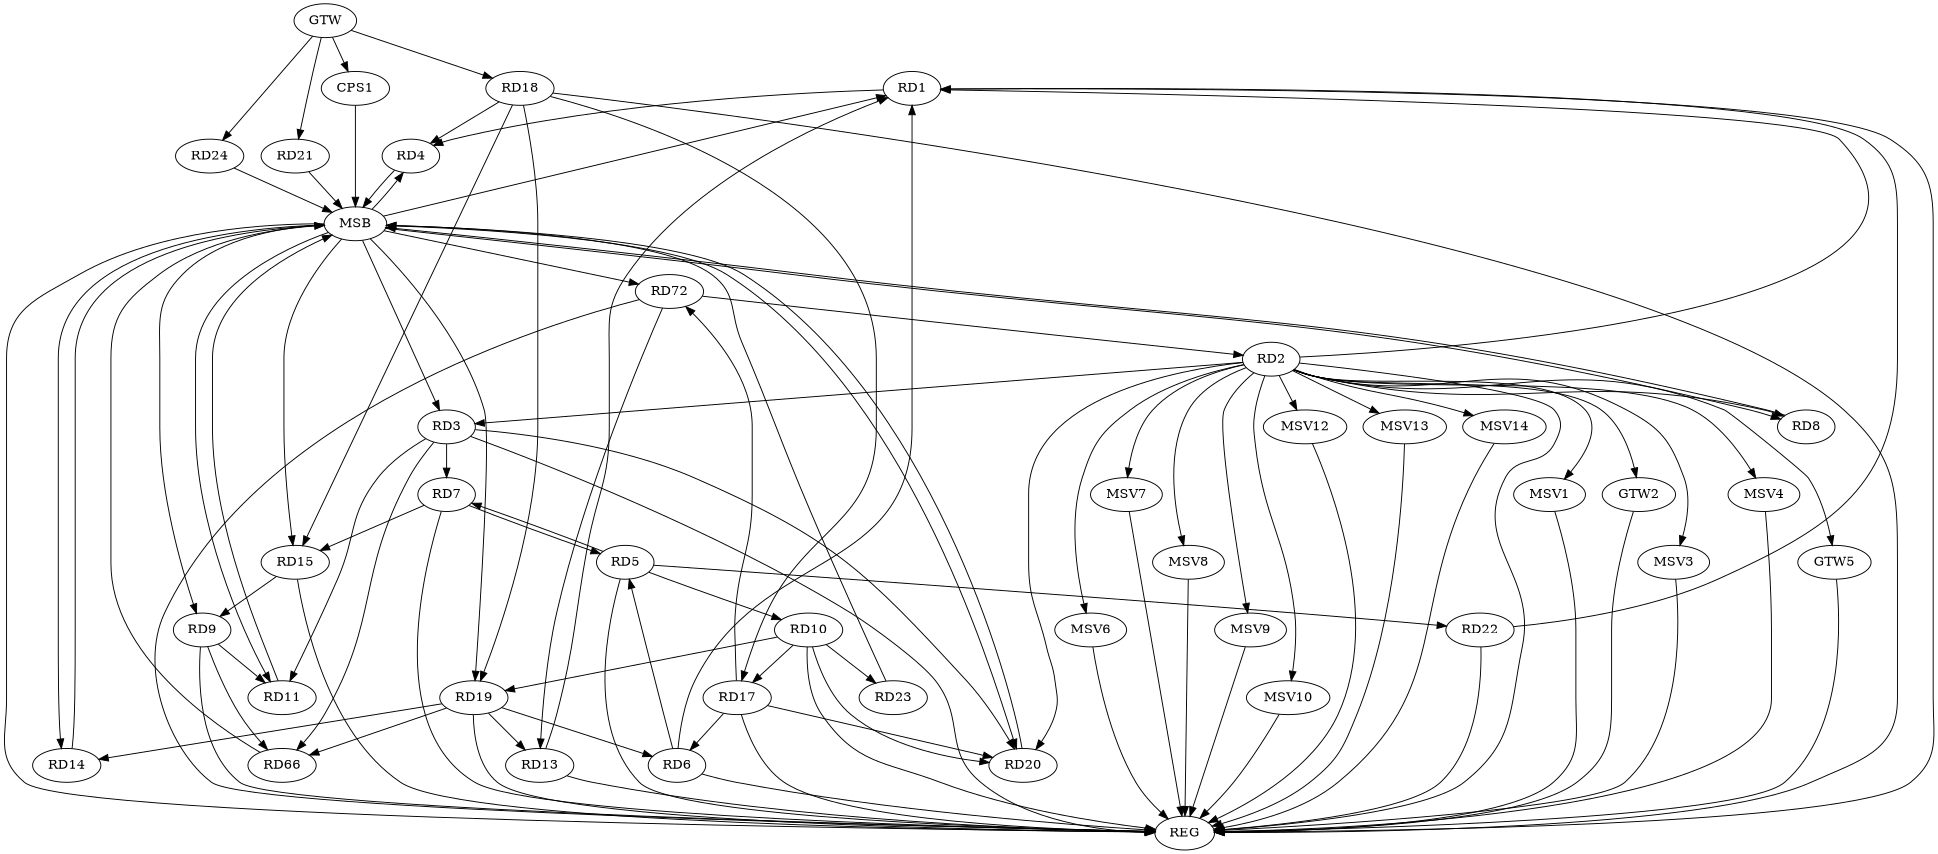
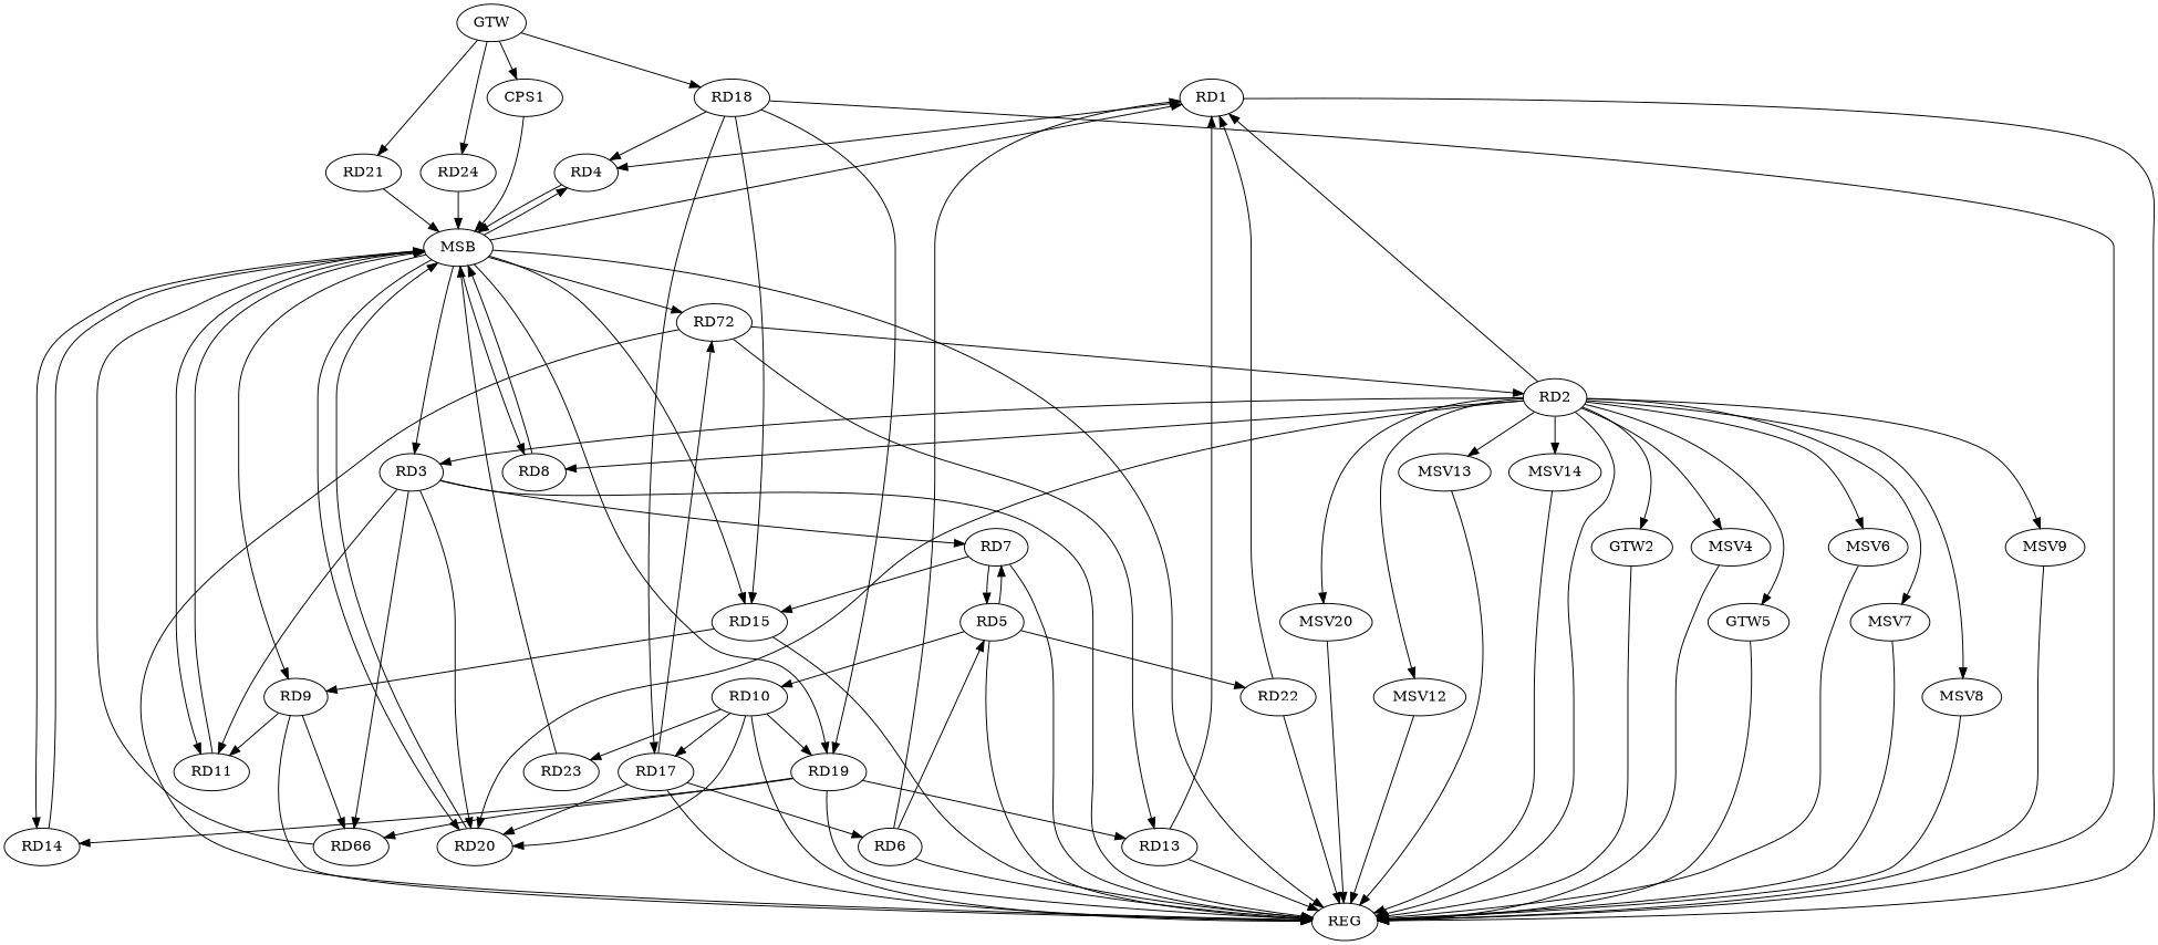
  strict digraph {
    n1 [label=RD1]
    n2 [label=RD4]
    n3 [label=REG]
    n4 [label=MSB]
    n5 [label=RD2]
    n6 [label=RD3]
    n7 [label=RD8]
    n8 [label=RD20]
-   n9 [label=MSV1]
    n10 [label=GTW2]
-   n11 [label=MSV3]
    n12 [label=MSV4]
    n13 [label=GTW5]
    n14 [label=MSV6]
    n15 [label=MSV7]
    n16 [label=MSV8]
    n17 [label=MSV9]
-   n18 [label=MSV10]
+   n18 [label=MSV20]
    n19 [label=MSV12]
    n20 [label=MSV13]
    n21 [label=MSV14]
    n22 [label=RD7]
    n23 [label=RD11]
    n24 [label=RD66]
    n25 [label=RD5]
    n26 [label=RD15]
    n27 [label=RD9]
    n28 [label=RD19]
    n29 [label=RD72]
    n30 [label=RD14]
    n31 [label=RD10]
    n32 [label=RD22]
    n33 [label=RD17]
    n34 [label=RD23]
    n35 [label=RD6]
    n36 [label=RD13]
    n37 [label=RD18]
    n38 [label=RD21]
    n39 [label=RD24]
    n40 [label=CPS1]
    n41 [label=GTW]
    n1 -> n2
    n1 -> n3
    n2 -> n4
    n4 -> n1
    n4 -> n2
    n4 -> n3
    n4 -> n6
    n4 -> n7
    n4 -> n8
    n4 -> n23
    n4 -> n26
    n4 -> n27
    n4 -> n28
    n4 -> n29
    n4 -> n30
    n5 -> n1
    n5 -> n3
    n5 -> n6
    n5 -> n7
    n5 -> n8
-   n5 -> n9
    n5 -> n10
-   n5 -> n11
    n5 -> n12
    n5 -> n13
    n5 -> n14
    n5 -> n15
    n5 -> n16
    n5 -> n17
    n5 -> n18
    n5 -> n19
    n5 -> n20
    n5 -> n21
    n6 -> n3
    n6 -> n8
    n6 -> n22
    n6 -> n23
    n6 -> n24
    n7 -> n4
    n8 -> n4
-   n9 -> n3
    n10 -> n3
-   n11 -> n3
    n12 -> n3
    n13 -> n3
    n14 -> n3
    n15 -> n3
    n16 -> n3
    n17 -> n3
    n18 -> n3
    n19 -> n3
    n20 -> n3
    n21 -> n3
    n22 -> n3
    n22 -> n25
    n22 -> n26
    n23 -> n4
    n24 -> n4
    n25 -> n3
    n25 -> n22
    n25 -> n31
    n25 -> n32
    n26 -> n3
    n26 -> n27
    n27 -> n3
    n27 -> n23
    n27 -> n24
    n28 -> n3
    n28 -> n24
    n28 -> n30
-   n28 -> n35
    n28 -> n36
    n29 -> n3
    n29 -> n5
    n29 -> n36
    n30 -> n4
    n31 -> n3
    n31 -> n8
    n31 -> n28
    n31 -> n33
    n31 -> n34
    n32 -> n1
    n32 -> n3
    n33 -> n3
    n33 -> n8
    n33 -> n29
    n33 -> n35
    n34 -> n4
    n35 -> n1
    n35 -> n3
    n35 -> n25
    n36 -> n1
    n36 -> n3
    n37 -> n2
    n37 -> n3
    n37 -> n26
    n37 -> n28
    n37 -> n33
    n38 -> n4
    n39 -> n4
    n40 -> n4
    n41 -> n37
    n41 -> n38
    n41 -> n39
    n41 -> n40
  }
